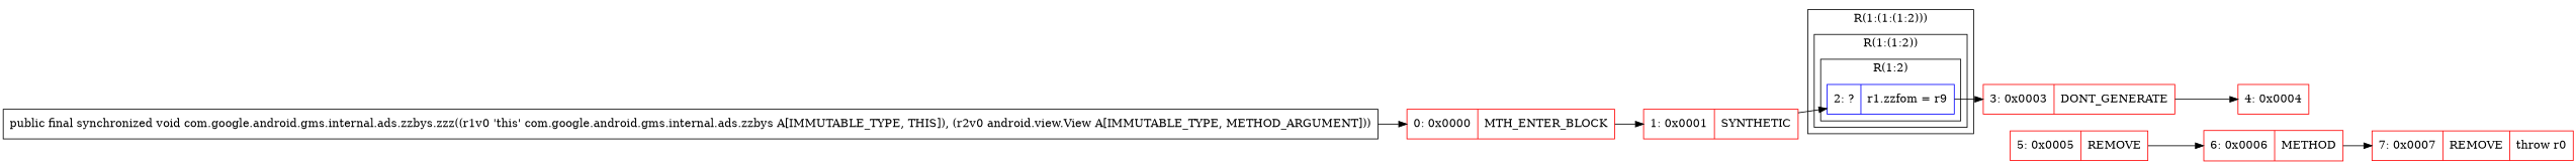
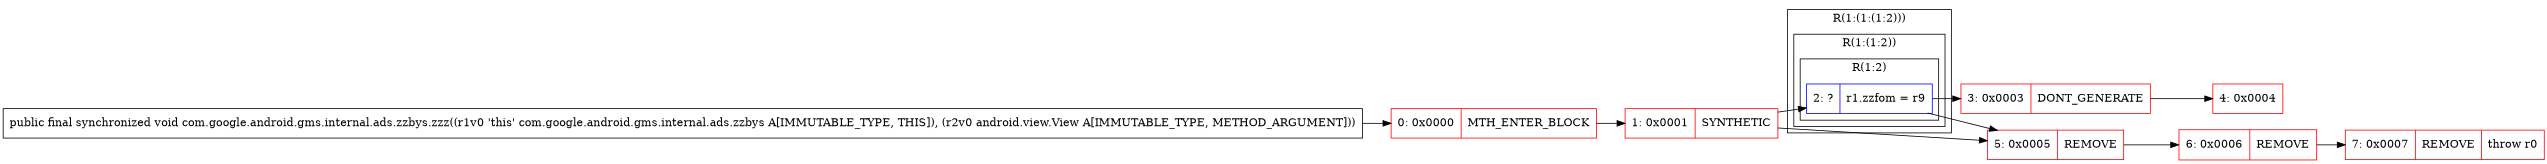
  digraph {
    rankdir=LR
    node [color=red shape=record]
    n1 [color=blue label="{2\:\ ?|r1.zzfom = r9\l}"]
    n2 [label="{3\:\ 0x0003|DONT_GENERATE\l}"]
    n3 [label="{5\:\ 0x0005|REMOVE\l}"]
    n4 [label="{4\:\ 0x0004}"]
-   n5 [label="{6\:\ 0x0006|METHOD\l}"]
+   n5 [label="{6\:\ 0x0006|REMOVE\l}"]
    n6 [label="{0\:\ 0x0000|MTH_ENTER_BLOCK\l}"]
    n7 [label="{1\:\ 0x0001|SYNTHETIC\l}"]
    n8 [label="{7\:\ 0x0007|REMOVE\l|throw r0\l}"]
    n9 [label="{public final synchronized void com.google.android.gms.internal.ads.zzbys.zzz((r1v0 'this' com.google.android.gms.internal.ads.zzbys A[IMMUTABLE_TYPE, THIS]), (r2v0 android.view.View A[IMMUTABLE_TYPE, METHOD_ARGUMENT])) }" color=""]
    subgraph cluster_1 {
      label="R(1:(1:(1:2)))"
      subgraph cluster_2 {
        label="R(1:(1:2))"
        subgraph cluster_3 {
          label="R(1:2)"
          n1
        }
      }
    }
    n1 -> n2
+   n1 -> n3
    n2 -> n4
    n3 -> n5
    n5 -> n8
    n6 -> n7
    n7 -> n1
+   n7 -> n3
    n9 -> n6
  }
